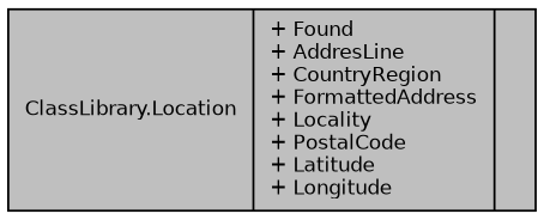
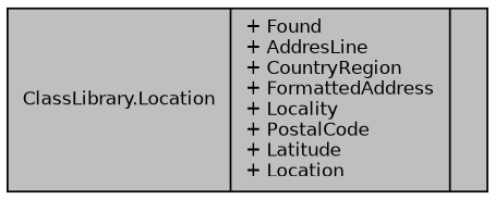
  digraph {
    rankdir=LR
-   n1 [color=black fillcolor=grey75 fontcolor=black fontname=Helvetica fontsize=10 height=0.2 label="{ClassLibrary.Location\n|+ Found\l+ AddresLine\l+ CountryRegion\l+ FormattedAddress\l+ Locality\l+ PostalCode\l+ Latitude\l+ Longitude\l|}" shape=record style=filled width=0.4]
+   n1 [color=black fillcolor=grey75 fontcolor=black fontname=Helvetica fontsize=10 height=0.2 label="{ClassLibrary.Location\n|+ Found\l+ AddresLine\l+ CountryRegion\l+ FormattedAddress\l+ Locality\l+ PostalCode\l+ Latitude\l+ Location\l|}" shape=record style=filled width=0.4]
  }
